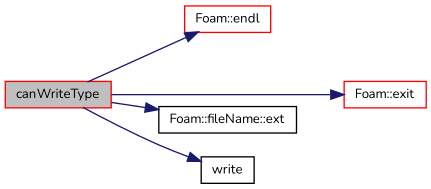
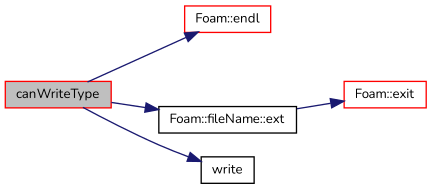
  digraph {
    fontname=Nunito
    rankdir=LR
    node [color=red fontname=Nunito fontsize=10 shape=record]
    edge [color=midnightblue fontname=Nunito fontsize=10 labelfontname=Helvetica labelfontsize=10 style=solid]
    n1 [fillcolor=grey75 fontcolor=black height=0.2 label=canWriteType style=filled width=0.4]
    n2 [height=0.2 label="Foam::endl" width=0.4]
    n3 [height=0.2 label="Foam::exit" width=0.4]
    n4 [color=black height=0.2 label="Foam::fileName::ext" width=0.4]
    n5 [color=black height=0.2 label=write width=0.4]
    n1 -> n2
-   n1 -> n3
+   n4 -> n3
    n1 -> n4
    n1 -> n5
  }
